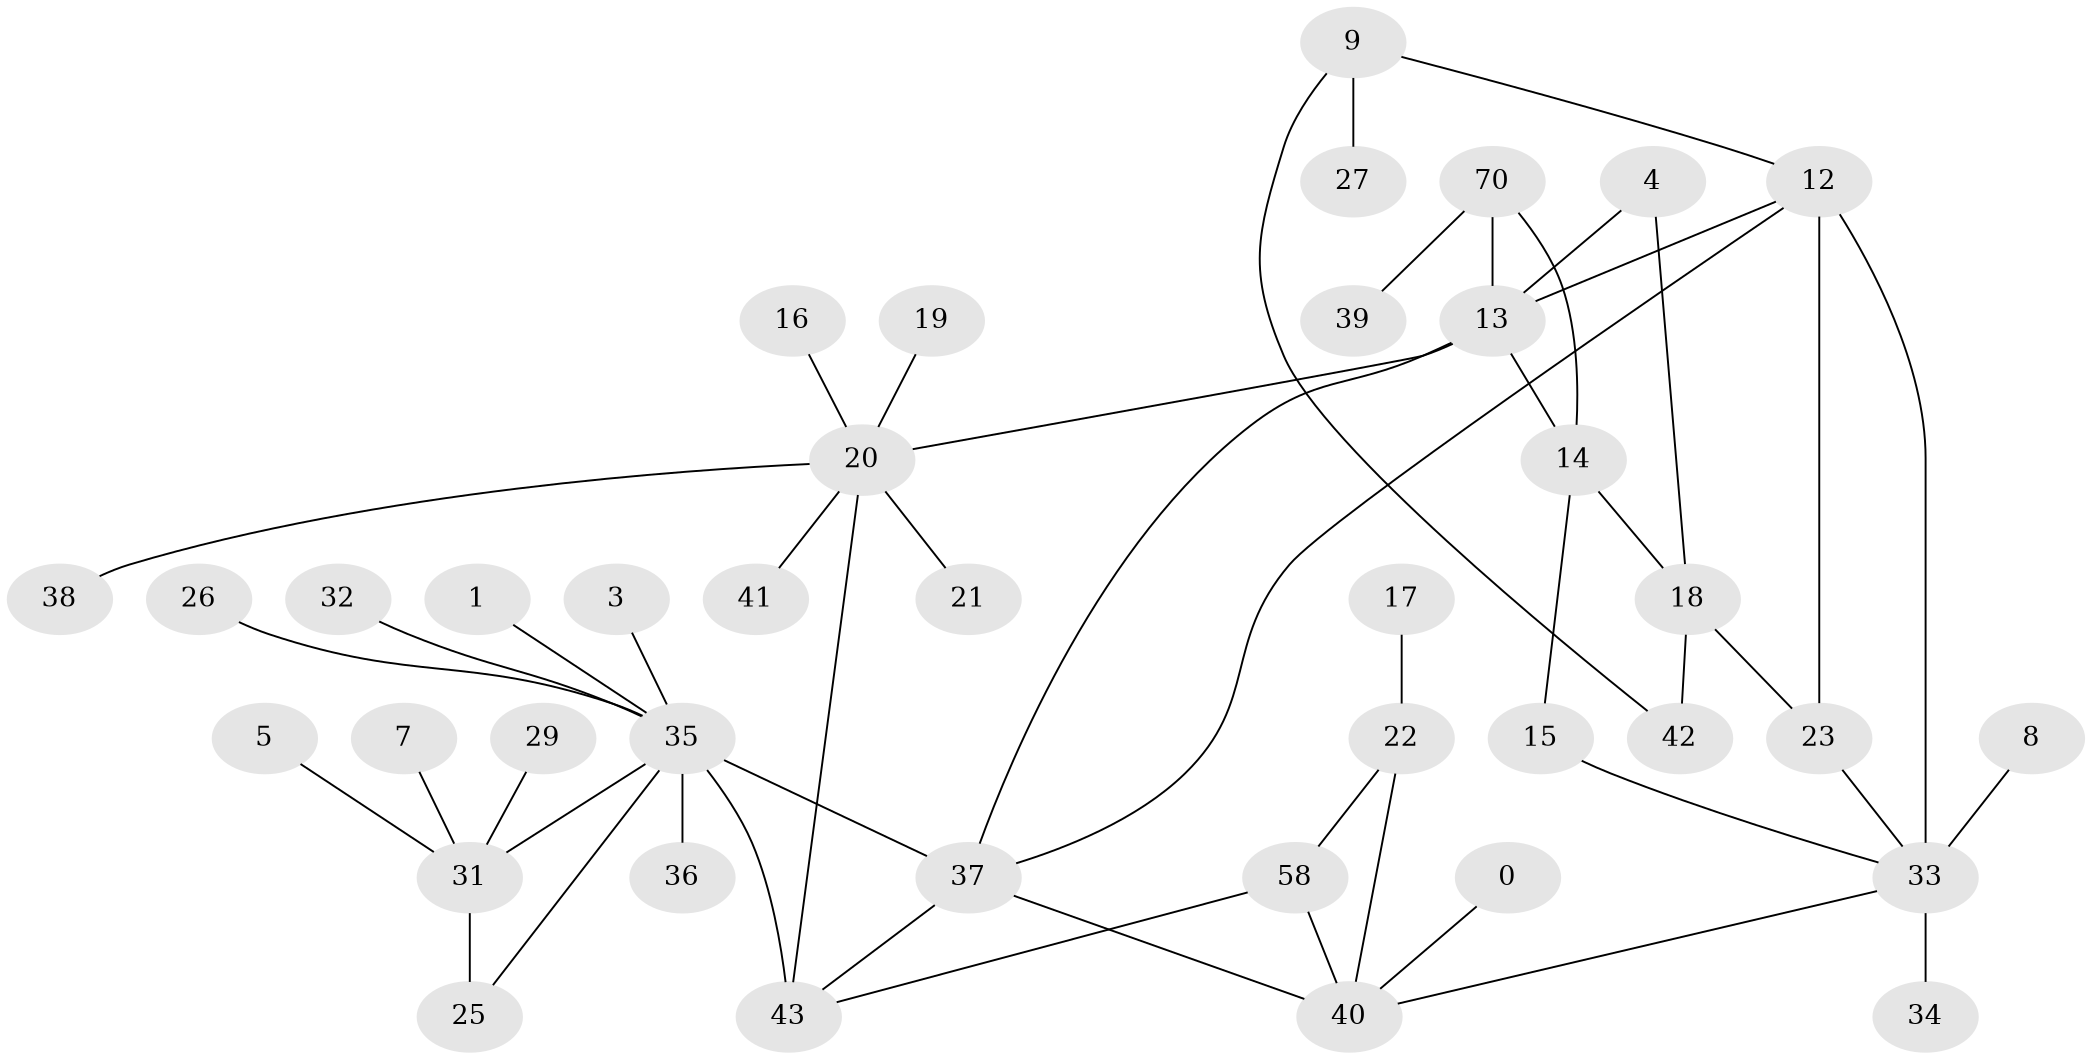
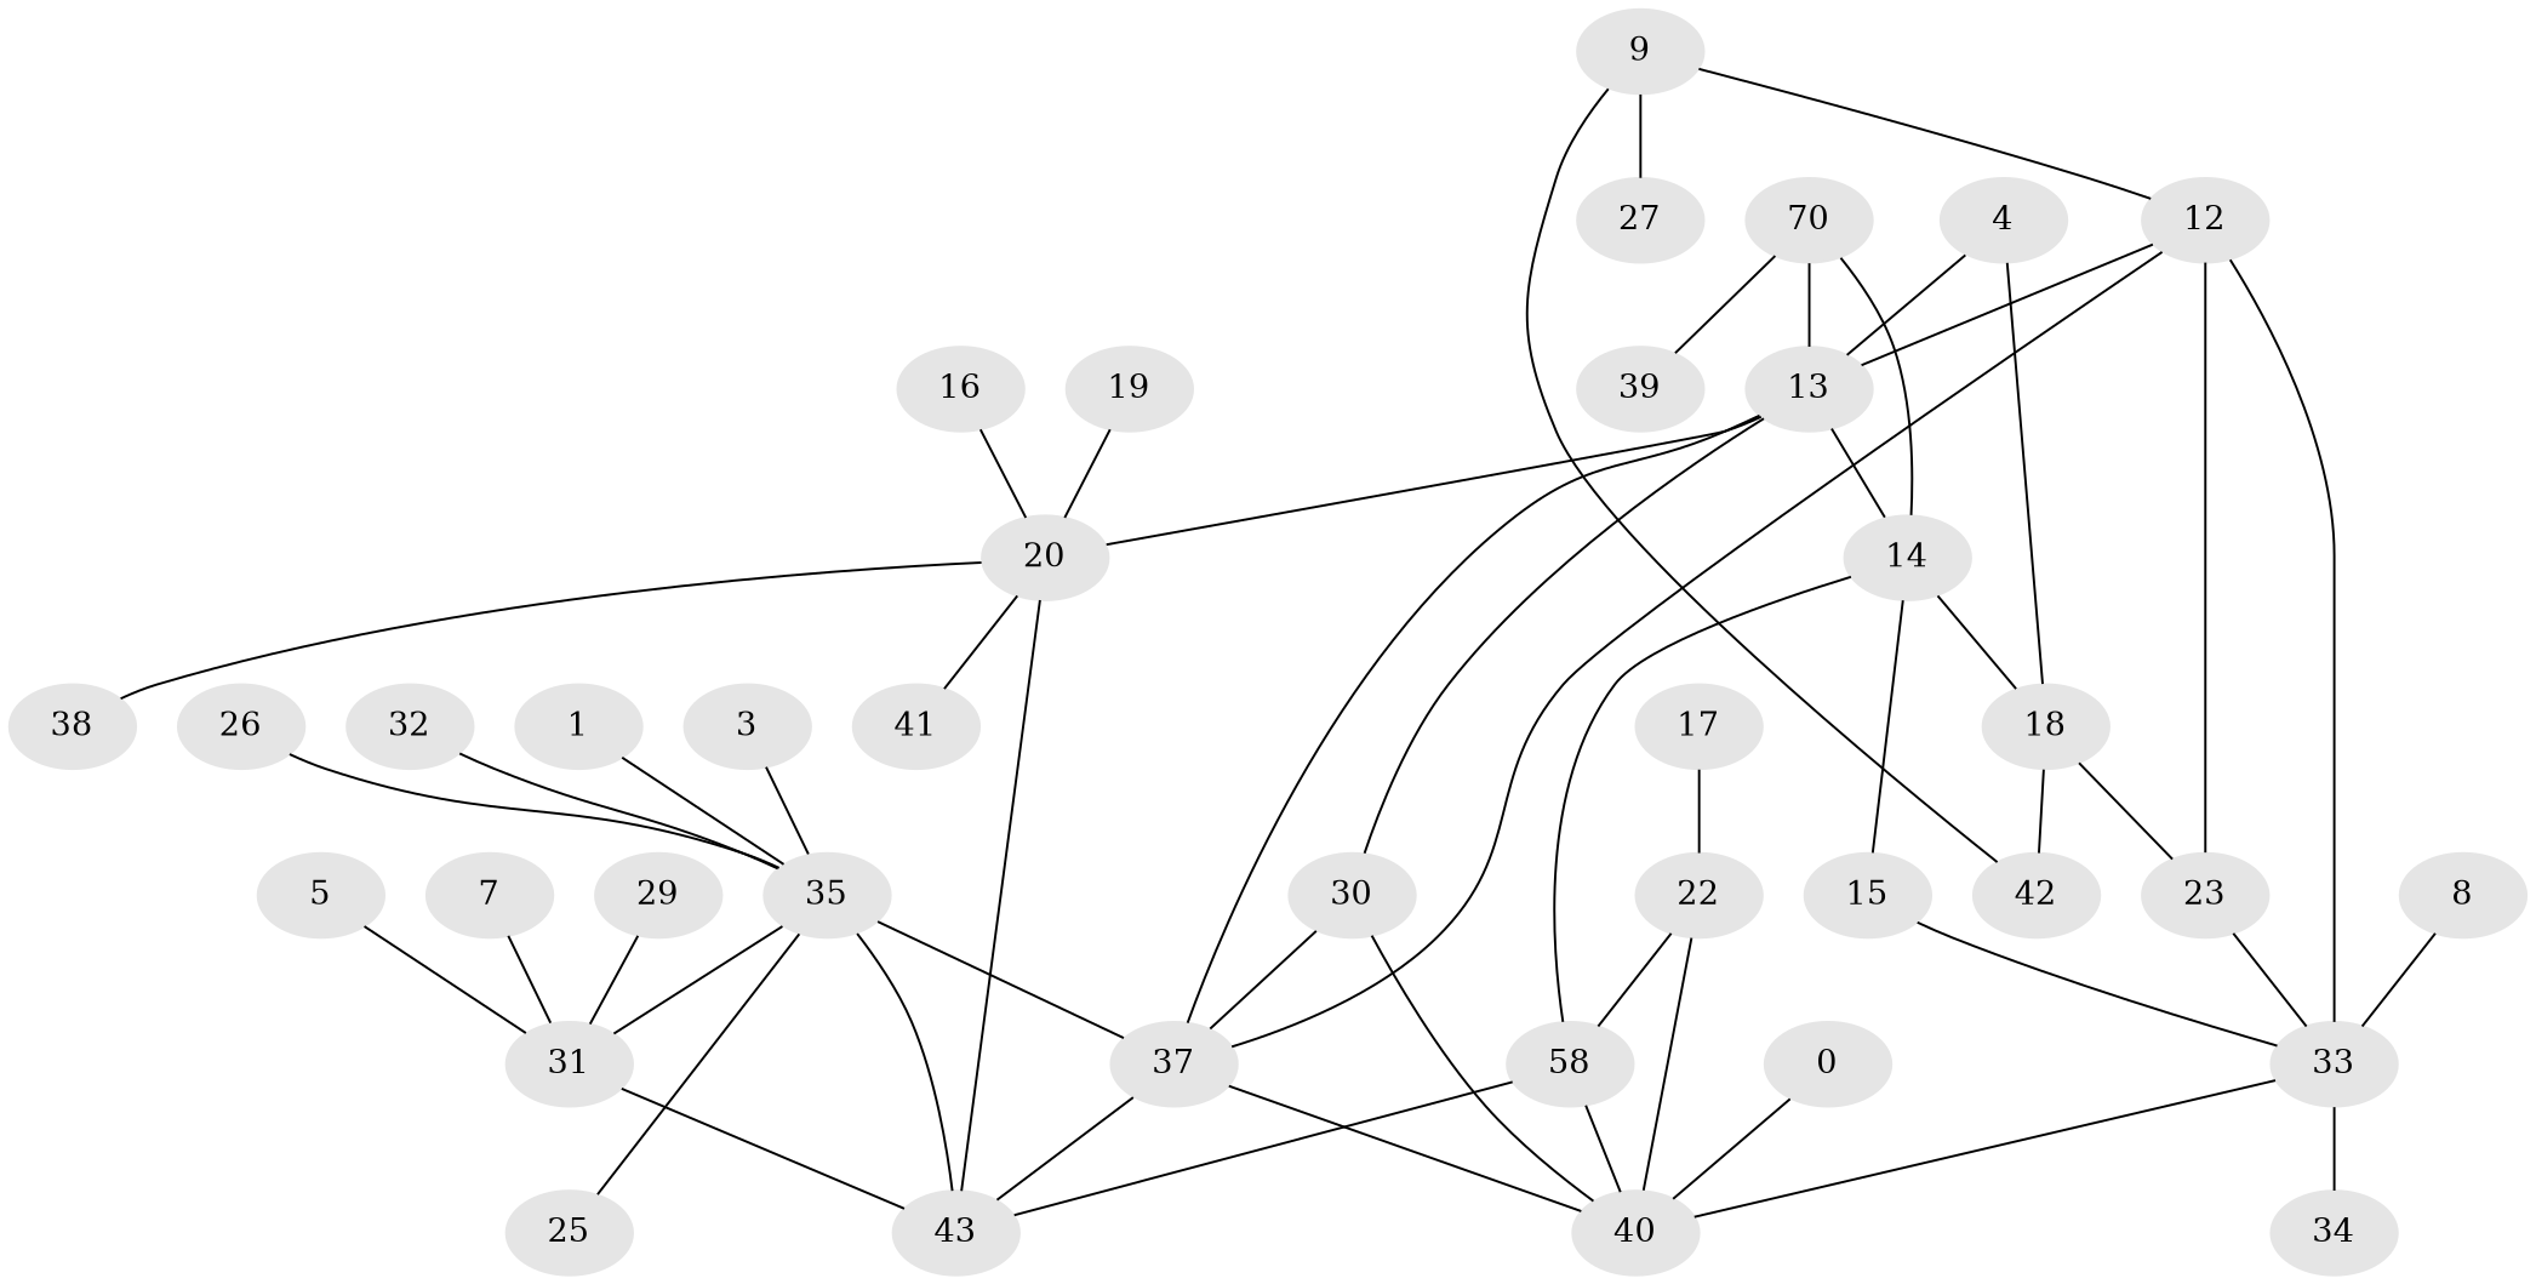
  graph {
    node [color=gray90 style=filled]
    edge [weight=1.0]
    1
    35
    31
    37
    43
-   36
    n7 [label=0]
    40
    3
    4
    13
    18
    14
    20
+   30
    23
    42
    5
    33
    34
    7
    8
    9
    12
    27
    n26 [label=70]
    39
    15
    n29 [label=58]
-   21
    38
    41
    16
    17
    22
    19
    25
    26
    29
    32
    1 -- 35
    35 -- 31 [weight=2.0]
    35 -- 37 [weight=4.0]
    35 -- 43 [weight=2.0]
-   35 -- 36
-   31 -- 25 [weight=4.0]
+   31 -- 43 [weight=4.0]
    37 -- 43
    37 -- 40
    n7 -- 40
    3 -- 35
    4 -- 13
    4 -- 18
    13 -- 37
    13 -- 14
    13 -- 20
+   13 -- 30
    18 -- 23
    18 -- 42
    14 -- 18
    14 -- 15
+   14 -- n29
    20 -- 43
-   20 -- 21
    20 -- 38
    20 -- 41
+   30 -- 37
+   30 -- 40
    23 -- 33
    5 -- 31
    33 -- 40
    33 -- 34
    7 -- 31
    8 -- 33
    9 -- 42
    9 -- 12
    9 -- 27
    12 -- 37
    12 -- 13
    12 -- 23 [weight=3.0]
    12 -- 33 [weight=3.0]
    n26 -- 13 [weight=3.0]
    n26 -- 14 [weight=3.0]
    n26 -- 39
    15 -- 33
    n29 -- 43
    n29 -- 40 [weight=3.0]
    16 -- 20
    17 -- 22
    22 -- 40 [weight=3.0]
    22 -- n29
    19 -- 20
    25 -- 35
    26 -- 35
    29 -- 31
    32 -- 35
  }
